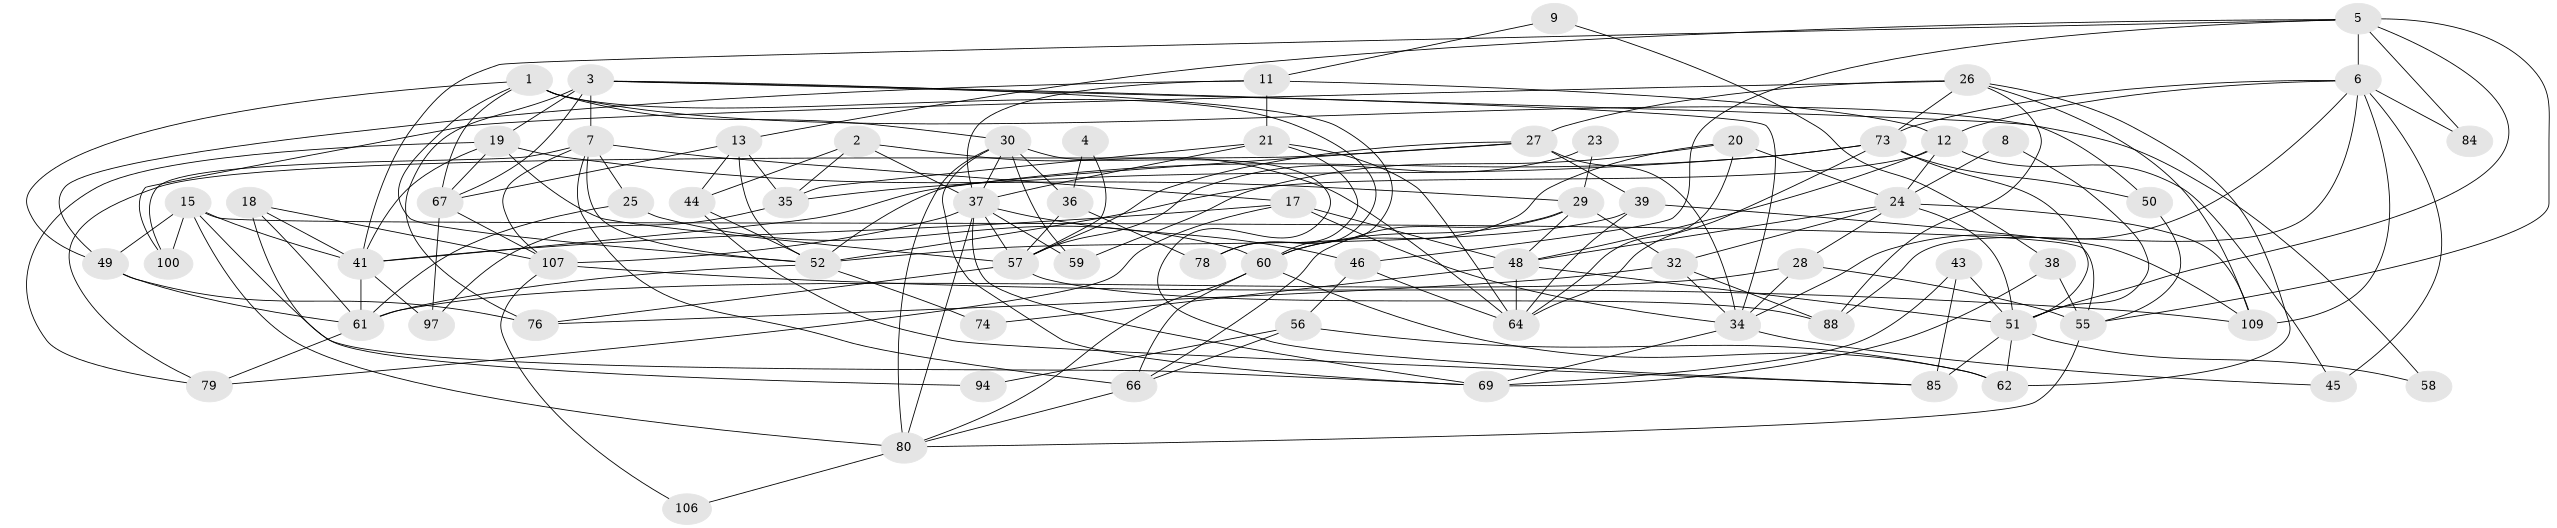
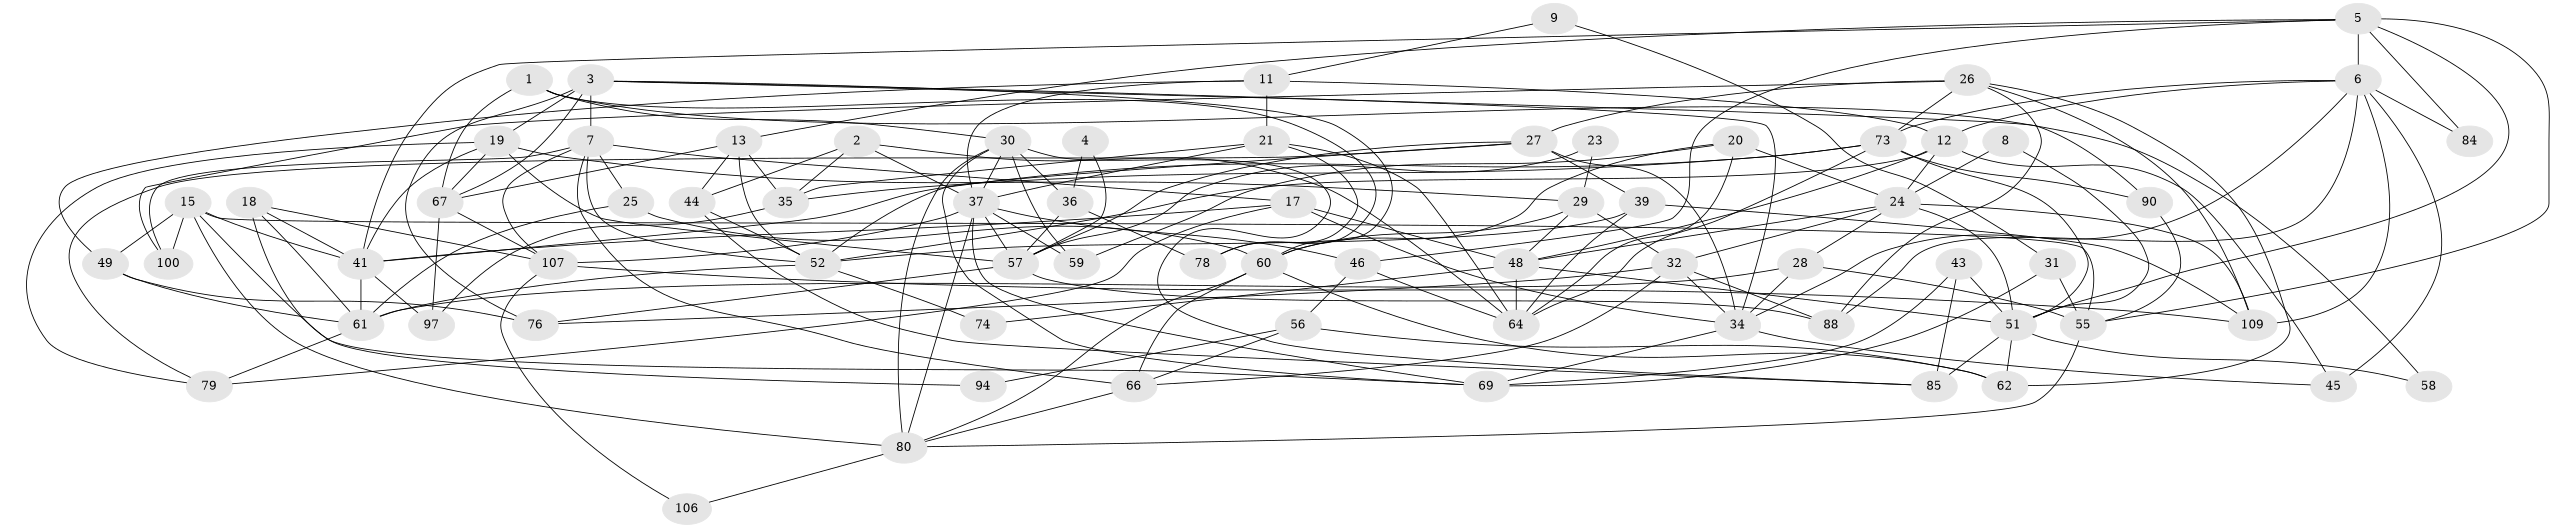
  graph {
    node [color=gray90 style=filled]
    1 [super="+22"]
    30 [super="+87"]
    49
    52 [super="+93"]
    58
    67 [super="+103"]
    78
    37 [super="+63"]
    36 [super="+47"]
    69
    80
    59 [super="+68"]
    85
    76 [super="+81"]
    61 [super="+99"]
    74
    107
    97
    2 [super="+40"]
    35 [super="+71"]
    44
    64 [super="+96"]
    57 [super="+92"]
    46
    3 [super="+90"]
    7 [super="+10"]
    19 [super="+54"]
    34 [super="+89"]
-   50
+   50 [label=90]
    60 [super="+105"]
    17
    25
    66 [super="+98"]
    100
    41 [super="+53"]
    79
    29 [super="+86"]
    45
    55 [super="+82"]
    62 [super="+102"]
    4
    88
    5 [super="+91"]
    6 [super="+18"]
    13 [super="+42"]
    51 [super="+73"]
    84
    12 [super="+14"]
    n49 [label=73 super="+72"]
    109
    56 [super="+101"]
    24 [super="+70"]
    48 [super="+83"]
    106
    28
    32 [super="+110"]
    8
    9
    11
-   38
+   38 [label=31]
    21 [super="+108"]
    15 [super="+95"]
    n63 [label=18 super="+75"]
    94
    20
    23
    26 [super="+31"]
    27 [super="+104"]
    39 [super="+77"]
    43 [super="+65"]
    1 -- 30 [weight=2]
-   1 -- 49
-   1 -- 52
    1 -- 58
    1 -- 67
    1 -- 78
    30 -- 37
    30 -- 36
    30 -- 69
    30 -- 80
    30 -- 59
    30 -- 85
    49 -- 76
    49 -- 61
    52 -- 61
    52 -- 74
    67 -- 107
    67 -- 97
    37 -- 69
    37 -- 80
    37 -- 59
    37 -- 107
    37 -- 57
    37 -- 46
    36 -- 78
    36 -- 57
    80 -- 106
    61 -- 79
    107 -- 109
    107 -- 106
    2 -- 37
    2 -- 35
    2 -- 44
    2 -- 64
    35 -- 97
    44 -- 52
    44 -- 85
    57 -- 76
    57 -- 88
    46 -- 64
    46 -- 56
    3 -- 67
    3 -- 76
    3 -- 7
    3 -- 19 [weight=2]
    3 -- 34
    3 -- 50
    3 -- 60
    7 -- 52
    7 -- 107
    7 -- 17
    7 -- 25
    7 -- 66
    7 -- 100
    19 -- 67
    19 -- 57
    19 -- 41
    19 -- 79
    19 -- 29
    34 -- 69
    34 -- 45
    50 -- 55
    60 -- 80
    60 -- 66
    60 -- 62
    17 -- 34
    17 -- 41
    17 -- 79
    17 -- 48
    25 -- 61
    25 -- 60
    66 -- 80
    41 -- 61
    41 -- 97
    29 -- 60
    29 -- 48
    29 -- 32
    55 -- 80
    4 -- 36
    4 -- 57
    5 -- 46
    5 -- 41
    5 -- 55
    5 -- 6
    5 -- 13
    5 -- 51
    5 -- 84
    6 -- 34
    6 -- 45
    6 -- 88
    6 -- 84
    6 -- 12
    6 -- n49
    6 -- 109
    13 -- 52
    13 -- 67
    13 -- 35
    13 -- 44
    51 -- 58
    51 -- 85
    51 -- 62
    12 -- 52
    12 -- 45
    12 -- 24
    12 -- 48
    n49 -- 35
    n49 -- 64
    n49 -- 50
    n49 -- 41
    n49 -- 51
    56 -- 66
    56 -- 62
    56 -- 94
    24 -- 51
    24 -- 109
    24 -- 48
    24 -- 28
    24 -- 32
    48 -- 74
    48 -- 64
    48 -- 51
    28 -- 61
    28 -- 34
    28 -- 55
    32 -- 76
    32 -- 34
-   29 -- 66
+   32 -- 66
    32 -- 88
    8 -- 51
    8 -- 24
    9 -- 11
    9 -- 38
    11 -- 49
    11 -- 37
    11 -- 12
    11 -- 21
    38 -- 69
    38 -- 55
    21 -- 78
    21 -- 37
    21 -- 35
    21 -- 64
    15 -- 49
    15 -- 69
    15 -- 80
    15 -- 100
    15 -- 41
    15 -- 55
    n63 -- 61
    n63 -- 107
    n63 -- 41
    n63 -- 94
    20 -- 59
    20 -- 64
    20 -- 60
    20 -- 24
    23 -- 57 [weight=2]
    23 -- 29
    26 -- 100
    26 -- 62
    26 -- 88
    26 -- n49
    26 -- 109
    26 -- 27
    27 -- 52
    27 -- 57
    27 -- 34
    27 -- 79
    27 -- 39
    39 -- 52
    39 -- 64
    39 -- 109
    43 -- 69
    43 -- 85 [weight=2]
    43 -- 51
  }
